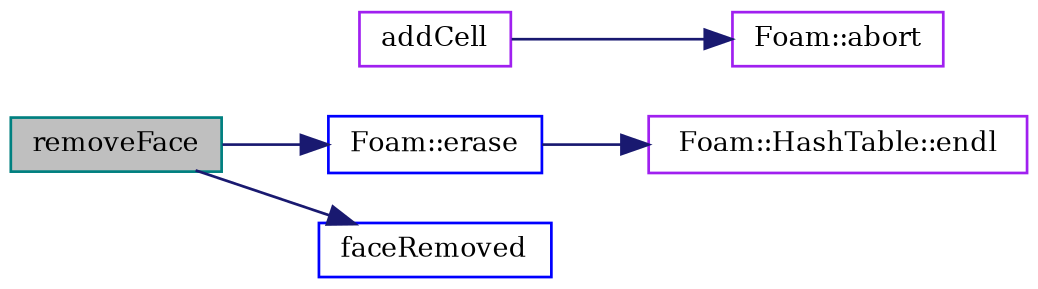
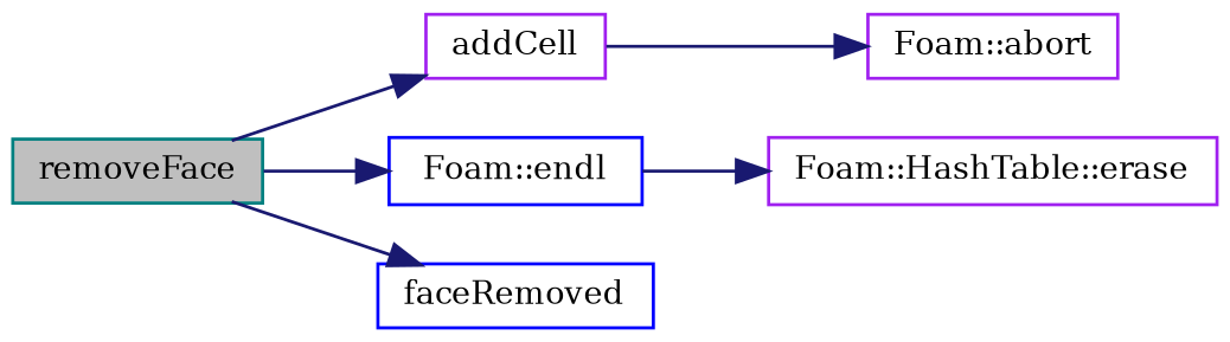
  digraph {
    fontname="DejaVu Serif"
    rankdir=LR
    node [color=purple fontname="DejaVu Serif" fontsize=10 shape=record]
    edge [color=midnightblue fontname="DejaVu Serif" fontsize=10 labelfontname=Helvetica labelfontsize=10 style=solid]
    n1 [color=teal fillcolor=grey75 fontcolor=black height=0.2 label=removeFace style=filled width=0.4]
    n2 [height=0.2 label=addCell width=0.4]
-   n3 [color=blue height=0.2 label="Foam::erase" width=0.4]
+   n3 [color=blue height=0.2 label="Foam::endl" width=0.4]
    n4 [color=blue height=0.2 label=faceRemoved width=0.4]
    n5 [height=0.2 label="Foam::abort" width=0.4]
-   n6 [height=0.2 label="Foam::HashTable::endl" width=0.4]
+   n6 [height=0.2 label="Foam::HashTable::erase" width=0.4]
+   n1 -> n2
    n1 -> n3
    n1 -> n4
    n2 -> n5
    n3 -> n6
  }
